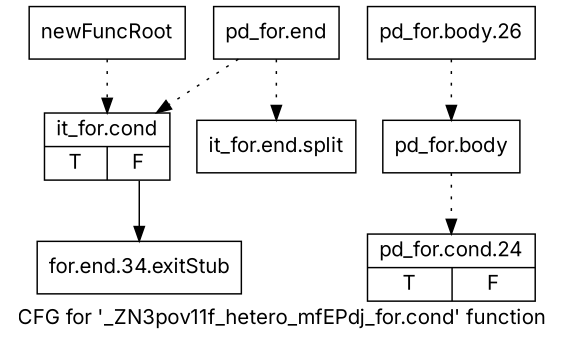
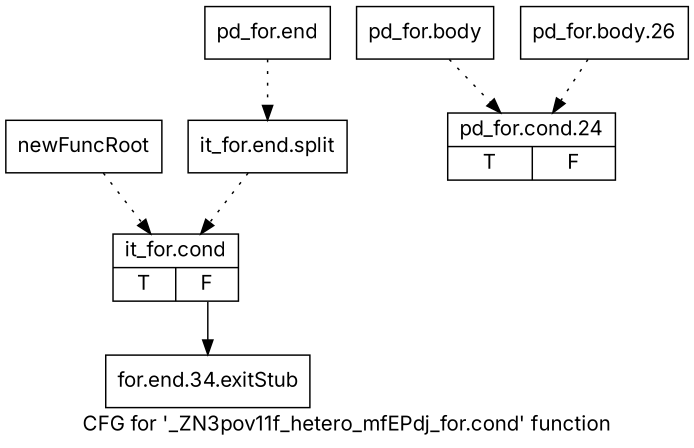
  digraph {
    fontname=Inter
    label="CFG for '_ZN3pov11f_hetero_mfEPdj_for.cond' function"
    node [fontname=Inter shape=record]
    edge [fontname=Inter style=dotted]
    n1 [label="{newFuncRoot}"]
    n2 [label="{it_for.cond|{<s0>T|<s1>F}}"]
    n3 [label="{for.end.34.exitStub}"]
    n4 [label="{pd_for.body}"]
    n5 [label="{pd_for.cond.24|{<s0>T|<s1>F}}"]
    n6 [label="{pd_for.body.26}"]
    n7 [label="{pd_for.end}"]
    n8 [label="{it_for.end.split}"]
    n1 -> n2
    n2 -> n3 [style=solid tailport=s1]
    n4 -> n5
-   n6 -> n4
+   n6 -> n5
    n7 -> n8
-   n7 -> n2
+   n8 -> n2
  }
